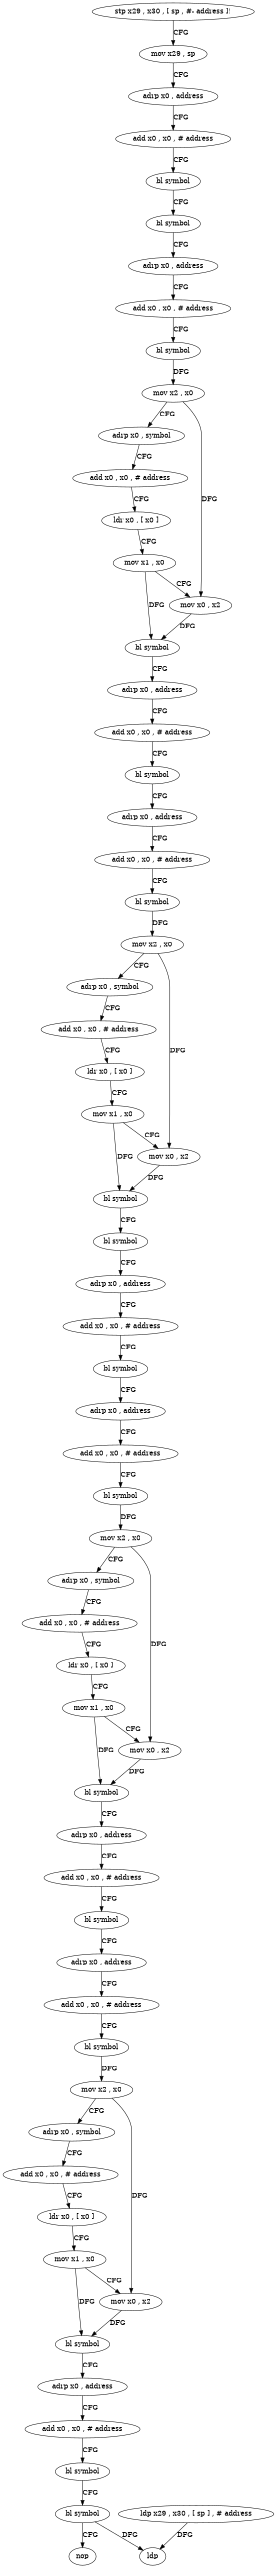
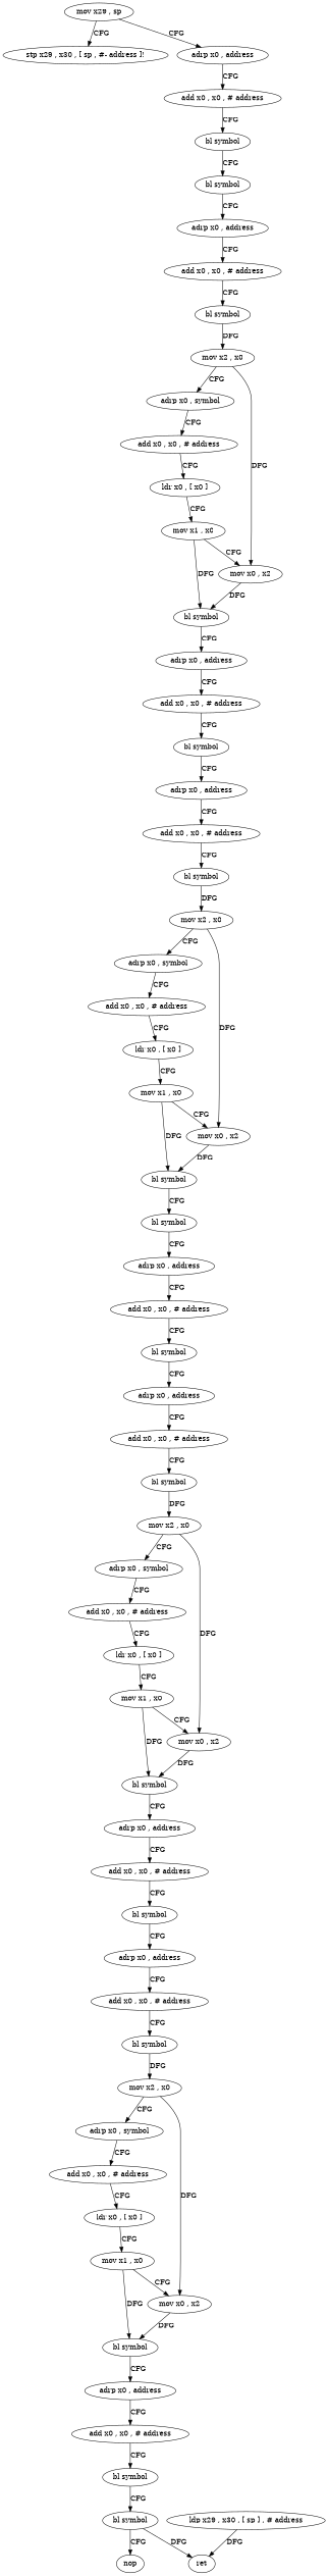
  digraph {
    n1 [label="stp x29 , x30 , [ sp , #- address ]!"]
    n2 [label="mov x29 , sp"]
    n3 [label="adrp x0 , address"]
    n4 [label="add x0 , x0 , # address"]
    n5 [label="bl symbol"]
    n6 [label="bl symbol"]
    n7 [label="adrp x0 , address"]
    n8 [label="add x0 , x0 , # address"]
    n9 [label="bl symbol"]
    n10 [label="mov x2 , x0"]
    n11 [label="adrp x0 , symbol"]
    n12 [label="mov x0 , x2"]
    n13 [label="add x0 , x0 , # address"]
    n14 [label="bl symbol"]
    n15 [label="ldr x0 , [ x0 ]"]
    n16 [label="mov x1 , x0"]
    n17 [label="adrp x0 , address"]
    n18 [label="add x0 , x0 , # address"]
    n19 [label="bl symbol"]
    n20 [label="adrp x0 , address"]
    n21 [label="add x0 , x0 , # address"]
    n22 [label="bl symbol"]
    n23 [label="mov x2 , x0"]
    n24 [label="adrp x0 , symbol"]
    n25 [label="mov x0 , x2"]
    n26 [label="add x0 , x0 , # address"]
    n27 [label="bl symbol"]
    n28 [label="ldr x0 , [ x0 ]"]
    n29 [label="mov x1 , x0"]
    n30 [label="bl symbol"]
    n31 [label="adrp x0 , address"]
    n32 [label="add x0 , x0 , # address"]
    n33 [label="bl symbol"]
    n34 [label="adrp x0 , address"]
    n35 [label="add x0 , x0 , # address"]
    n36 [label="bl symbol"]
    n37 [label="mov x2 , x0"]
    n38 [label="adrp x0 , symbol"]
    n39 [label="mov x0 , x2"]
    n40 [label="add x0 , x0 , # address"]
    n41 [label="bl symbol"]
    n42 [label="ldr x0 , [ x0 ]"]
    n43 [label="mov x1 , x0"]
    n44 [label="adrp x0 , address"]
    n45 [label="add x0 , x0 , # address"]
    n46 [label="bl symbol"]
    n47 [label="adrp x0 , address"]
    n48 [label="add x0 , x0 , # address"]
    n49 [label="bl symbol"]
    n50 [label="mov x2 , x0"]
    n51 [label="adrp x0 , symbol"]
    n52 [label="mov x0 , x2"]
    n53 [label="add x0 , x0 , # address"]
    n54 [label="bl symbol"]
    n55 [label="ldr x0 , [ x0 ]"]
    n56 [label="mov x1 , x0"]
    n57 [label="adrp x0 , address"]
    n58 [label="add x0 , x0 , # address"]
    n59 [label="bl symbol"]
    n60 [label="bl symbol"]
    n61 [label=nop]
-   n62 [label=ldp]
+   n62 [label=ret]
    n63 [label="ldp x29 , x30 , [ sp ] , # address"]
-   n1 -> n2 [label=CFG]
+   n2 -> n1 [label=CFG]
    n2 -> n3 [label=CFG]
    n3 -> n4 [label=CFG]
    n4 -> n5 [label=CFG]
    n5 -> n6 [label=CFG]
    n6 -> n7 [label=CFG]
    n7 -> n8 [label=CFG]
    n8 -> n9 [label=CFG]
    n9 -> n10 [label=DFG]
    n10 -> n11 [label=CFG]
    n10 -> n12 [label=DFG]
    n11 -> n13 [label=CFG]
    n12 -> n14 [label=DFG]
    n13 -> n15 [label=CFG]
    n14 -> n17 [label=CFG]
    n15 -> n16 [label=CFG]
    n16 -> n12 [label=CFG]
    n16 -> n14 [label=DFG]
    n17 -> n18 [label=CFG]
    n18 -> n19 [label=CFG]
    n19 -> n20 [label=CFG]
    n20 -> n21 [label=CFG]
    n21 -> n22 [label=CFG]
    n22 -> n23 [label=DFG]
    n23 -> n24 [label=CFG]
    n23 -> n25 [label=DFG]
    n24 -> n26 [label=CFG]
    n25 -> n27 [label=DFG]
    n26 -> n28 [label=CFG]
    n27 -> n30 [label=CFG]
    n28 -> n29 [label=CFG]
    n29 -> n25 [label=CFG]
    n29 -> n27 [label=DFG]
    n30 -> n31 [label=CFG]
    n31 -> n32 [label=CFG]
    n32 -> n33 [label=CFG]
    n33 -> n34 [label=CFG]
    n34 -> n35 [label=CFG]
    n35 -> n36 [label=CFG]
    n36 -> n37 [label=DFG]
    n37 -> n38 [label=CFG]
    n37 -> n39 [label=DFG]
    n38 -> n40 [label=CFG]
    n39 -> n41 [label=DFG]
    n40 -> n42 [label=CFG]
    n41 -> n44 [label=CFG]
    n42 -> n43 [label=CFG]
    n43 -> n39 [label=CFG]
    n43 -> n41 [label=DFG]
    n44 -> n45 [label=CFG]
    n45 -> n46 [label=CFG]
    n46 -> n47 [label=CFG]
    n47 -> n48 [label=CFG]
    n48 -> n49 [label=CFG]
    n49 -> n50 [label=DFG]
    n50 -> n51 [label=CFG]
    n50 -> n52 [label=DFG]
    n51 -> n53 [label=CFG]
    n52 -> n54 [label=DFG]
    n53 -> n55 [label=CFG]
    n54 -> n57 [label=CFG]
    n55 -> n56 [label=CFG]
    n56 -> n52 [label=CFG]
    n56 -> n54 [label=DFG]
    n57 -> n58 [label=CFG]
    n58 -> n59 [label=CFG]
    n59 -> n60 [label=CFG]
    n60 -> n61 [label=CFG]
    n60 -> n62 [label=DFG]
    n63 -> n62 [label=DFG]
  }
